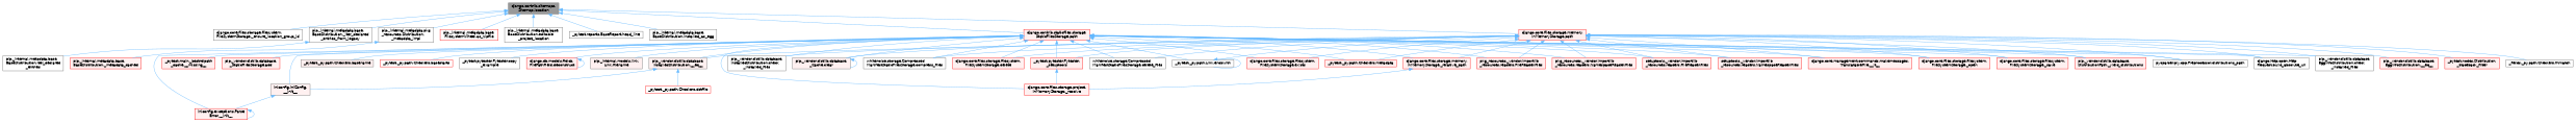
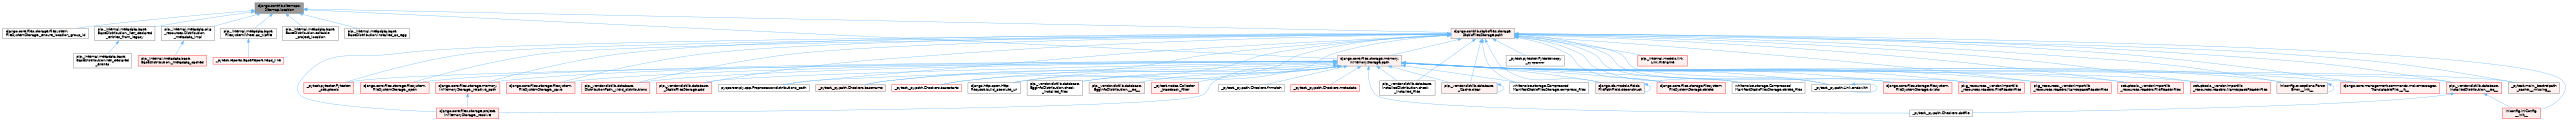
  digraph {
    rankdir=TB
    node [color=red fillcolor="#FFF0F0" fontname=Helvetica fontsize=10 shape=box style=filled]
    edge [color=steelblue1 dir=back fontname=Helvetica fontsize=10 labelfontname=Helvetica labelfontsize=10 style=solid]
    n1 [color=gray40 fillcolor=grey60 fontcolor=black height=0.2 label="django.contrib.sitemaps.\lSitemap.location" width=0.4]
    n2 [color=grey40 fillcolor=white height=0.2 label="django.core.files.storage.filesystem.\lFileSystemStorage._ensure_location_group_id" width=0.4]
    n3 [color=grey40 fillcolor=white height=0.2 label="pip._internal.metadata.base.\lBaseDistribution._iter_declared\l_entries_from_legacy" width=0.4]
    n4 [color=grey40 fillcolor=white height=0.2 label="pip._internal.metadata.pkg\l_resources.Distribution.\l_metadata_impl" width=0.4]
-   n5 [fillcolor=white height=0.2 label="pip._internal.metadata.base.\lFilesystemWheel.as_zipfile" width=0.4]
+   n5 [color=grey40 fillcolor=white height=0.2 label="pip._internal.metadata.base.\lFilesystemWheel.as_zipfile" width=0.4]
    n6 [color=grey40 fillcolor=white height=0.2 label="pip._internal.metadata.base.\lBaseDistribution.editable\l_project_location" width=0.4]
-   n7 [color=grey40 fillcolor=white height=0.2 label="_pytest.reports.BaseReport.head_line" width=0.4]
+   n7 [fillcolor=white height=0.2 label="_pytest.reports.BaseReport.head_line" width=0.4]
    n8 [color=grey40 fillcolor=white height=0.2 label="pip._internal.metadata.base.\lBaseDistribution.installed_as_egg" width=0.4]
-   n9 [height=0.2 label="django.contrib.staticfiles.storage.\lStaticFilesStorage.path" width=0.4]
-   n10 [height=0.2 label="django.core.files.storage.memory.\lInMemoryStorage.path" width=0.4]
+   n9 [color=grey40 height=0.2 label="django.contrib.staticfiles.storage.\lStaticFilesStorage.path" width=0.4]
+   n10 [color=grey40 height=0.2 label="django.core.files.storage.memory.\lInMemoryStorage.path" width=0.4]
    n11 [color=grey40 fillcolor=white height=0.2 label="pip._internal.metadata.base.\lBaseDistribution.iter_declared\l_entries" width=0.4]
    n12 [height=0.2 label="pip._internal.metadata.base.\lBaseDistribution._metadata_cached" width=0.4]
-   n13 [color=grey40 height=0.2 label="pip._vendor.distlib.database.\lInstalledDistribution.__eq__" width=0.4]
-   n14 [height=0.2 label="iniconfig.exceptions.Parse\lError.__init__" width=0.4]
-   n15 [color=grey40 height=0.2 label="iniconfig.IniConfig.\l__init__" width=0.4]
+   n13 [height=0.2 label="pip._vendor.distlib.database.\lInstalledDistribution.__eq__" width=0.4]
+   n14 [color=grey40 height=0.2 label="iniconfig.exceptions.Parse\lError.__init__" width=0.4]
+   n15 [height=0.2 label="iniconfig.IniConfig.\l__init__" width=0.4]
    n16 [height=0.2 label="django.core.management.commands.makemessages.\lTranslatableFile.__lt__" width=0.4]
-   n17 [height=0.2 label="_pytest.main._bestrelpath\l_cache.__missing__" width=0.4]
+   n17 [color=grey40 height=0.2 label="_pytest.main._bestrelpath\l_cache.__missing__" width=0.4]
    n18 [height=0.2 label="_pytest.pytester.Pytester.\l_setuptools" width=0.4]
    n19 [height=0.2 label="django.core.files.storage.filesystem.\lFileSystemStorage._open" width=0.4]
    n20 [height=0.2 label="django.core.files.storage.memory.\lInMemoryStorage._relative_path" width=0.4]
    n21 [height=0.2 label="django.core.files.storage.project.\lInMemoryStorage._resolve" width=0.4]
    n22 [height=0.2 label="django.core.files.storage.filesystem.\lFileSystemStorage._save" width=0.4]
    n23 [height=0.2 label="pip._vendor.distlib.database.\lDistributionPath._yield_distributions" width=0.4]
    n24 [height=0.2 label="pip._vendor.distlib.database.\l_StaticFilesStorage.add" width=0.4]
    n25 [color=grey40 fillcolor=white height=0.2 label="pycparser.ply.cpp.Preprocessor.distributions_path" width=0.4]
    n26 [color=grey40 height=0.2 label="_pytest._py.path.Checkers.basename" width=0.4]
    n27 [fillcolor=white height=0.2 label="_pytest._py.path.Checkers.basestarts" width=0.4]
    n28 [color=grey40 fillcolor=white height=0.2 label="django.http.open.Http\lRequest.build_absolute_uri" width=0.4]
    n29 [color=grey40 fillcolor=white height=0.2 label="pip._vendor.distlib.database.\lEggInfoDistribution.check\l_installed_files" width=0.4]
    n30 [color=grey40 fillcolor=white height=0.2 label="pip._vendor.distlib.database.\lInstalledDistribution.check\l_installed_files" width=0.4]
    n31 [color=grey40 height=0.2 label="pip._vendor.distlib.database.\l_Cache.clear" width=0.4]
    n32 [color=grey40 fillcolor=white height=0.2 label="whitenoise.storage.Compressed\lManifestStaticFilesStorage.compress_files" width=0.4]
-   n33 [color=grey40 fillcolor=white height=0.2 label="_pytest.pytester.Pytester.copy\l_example" width=0.4]
-   n34 [height=0.2 label="django.db.models.fields.\lFilePathField.deconstruct" width=0.4]
+   n33 [color=grey40 fillcolor=white height=0.2 label="_pytest.pytester.Pytester.copy\l_pycparser" width=0.4]
+   n34 [color=grey40 height=0.2 label="django.db.models.fields.\lFilePathField.deconstruct" width=0.4]
    n35 [height=0.2 label="django.core.files.storage.filesystem.\lFileSystemStorage.delete" width=0.4]
    n36 [color=grey40 fillcolor=white height=0.2 label="whitenoise.storage.Compressed\lManifestStaticFilesStorage.delete_files" width=0.4]
    n37 [color=grey40 fillcolor=white height=0.2 label="_pytest._py.path.Link.endswith" width=0.4]
    n38 [height=0.2 label="django.core.files.storage.filesystem.\lFileSystemStorage.exists" width=0.4]
    n39 [height=0.2 label="_pytest._py.path.Checkers.metadata" width=0.4]
-   n40 [color=grey40 height=0.2 label="pip._internal.models.link.\lLink.filename" width=0.4]
+   n40 [height=0.2 label="pip._internal.models.link.\lLink.filename" width=0.4]
    n41 [height=0.2 label="pkg_resources._vendor.importlib\l_resources.readers.FileReader.files" width=0.4]
    n42 [height=0.2 label="pkg_resources._vendor.importlib\l_resources.readers.NamespaceReader.files" width=0.4]
    n43 [height=0.2 label="setuptools._vendor.importlib\l_resources.readers.FileReader.files" width=0.4]
    n44 [height=0.2 label="setuptools._vendor.importlib\l_resources.readers.NamespaceReader.files" width=0.4]
-   n45 [height=0.2 label="pip._vendor.distlib.database.\lEggInfoDistribution.__eq__" width=0.4]
-   n46 [height=0.2 label="_pytest.nodes.Distribution.\l_traceback_filter" width=0.4]
-   n47 [fillcolor=white height=0.2 label="_pytest._py.path.Checkers.dotfile" width=0.4]
-   n48 [color=grey40 fillcolor=white height=0.2 label="_fields._py.path.Checkers.fnmatch" width=0.4]
+   n45 [color=grey40 height=0.2 label="pip._vendor.distlib.database.\lEggInfoDistribution.__eq__" width=0.4]
+   n46 [height=0.2 label="_pytest.nodes.Collector.\l_traceback_filter" width=0.4]
+   n47 [color=grey40 fillcolor=white height=0.2 label="_pytest._py.path.Checkers.dotfile" width=0.4]
+   n48 [color=grey40 fillcolor=white height=0.2 label="_pytest._py.path.Checkers.fnmatch" width=0.4]
    n1 -> n2
    n1 -> n3
    n1 -> n4
    n1 -> n5
    n1 -> n6
-   n1 -> n7
+   n5 -> n7
    n1 -> n8
    n1 -> n9
    n1 -> n10
    n3 -> n11
    n4 -> n12
    n9 -> n13
    n9 -> n14
    n9 -> n15
    n9 -> n16
    n9 -> n17
    n9 -> n18
    n9 -> n19
    n9 -> n20
    n9 -> n21
    n9 -> n22
    n9 -> n23
    n9 -> n24
    n9 -> n25
    n9 -> n26
    n9 -> n27
    n9 -> n28
    n9 -> n29
    n9 -> n30
    n9 -> n31
    n9 -> n32
    n9 -> n33
    n9 -> n34
    n9 -> n35
    n9 -> n36
    n9 -> n37
    n9 -> n38
-   n9 -> n39
+   n9 -> n10
    n9 -> n40
    n9 -> n41
    n9 -> n42
    n9 -> n43
    n9 -> n44
    n10 -> n13
-   n15 -> n14
+   n10 -> n14
    n10 -> n16
+   n10 -> n17
    n10 -> n18
    n10 -> n19
    n10 -> n20
-   n18 -> n21
+   n10 -> n21
    n10 -> n22
    n10 -> n23
+   n10 -> n24
    n10 -> n25
+   n10 -> n26
+   n10 -> n27
    n10 -> n28
    n10 -> n29
    n10 -> n30
    n10 -> n31
    n10 -> n32
+   n10 -> n34
    n10 -> n35
    n10 -> n36
    n10 -> n37
    n10 -> n38
    n10 -> n39
    n10 -> n41
    n10 -> n42
    n10 -> n43
    n10 -> n44
    n10 -> n45
    n10 -> n46
+   n10 -> n47
    n10 -> n48
    n13 -> n15
    n13 -> n47
    n14 -> n14
    n20 -> n21
    n31 -> n31
    n34 -> n34
    n37 -> n37
  }
